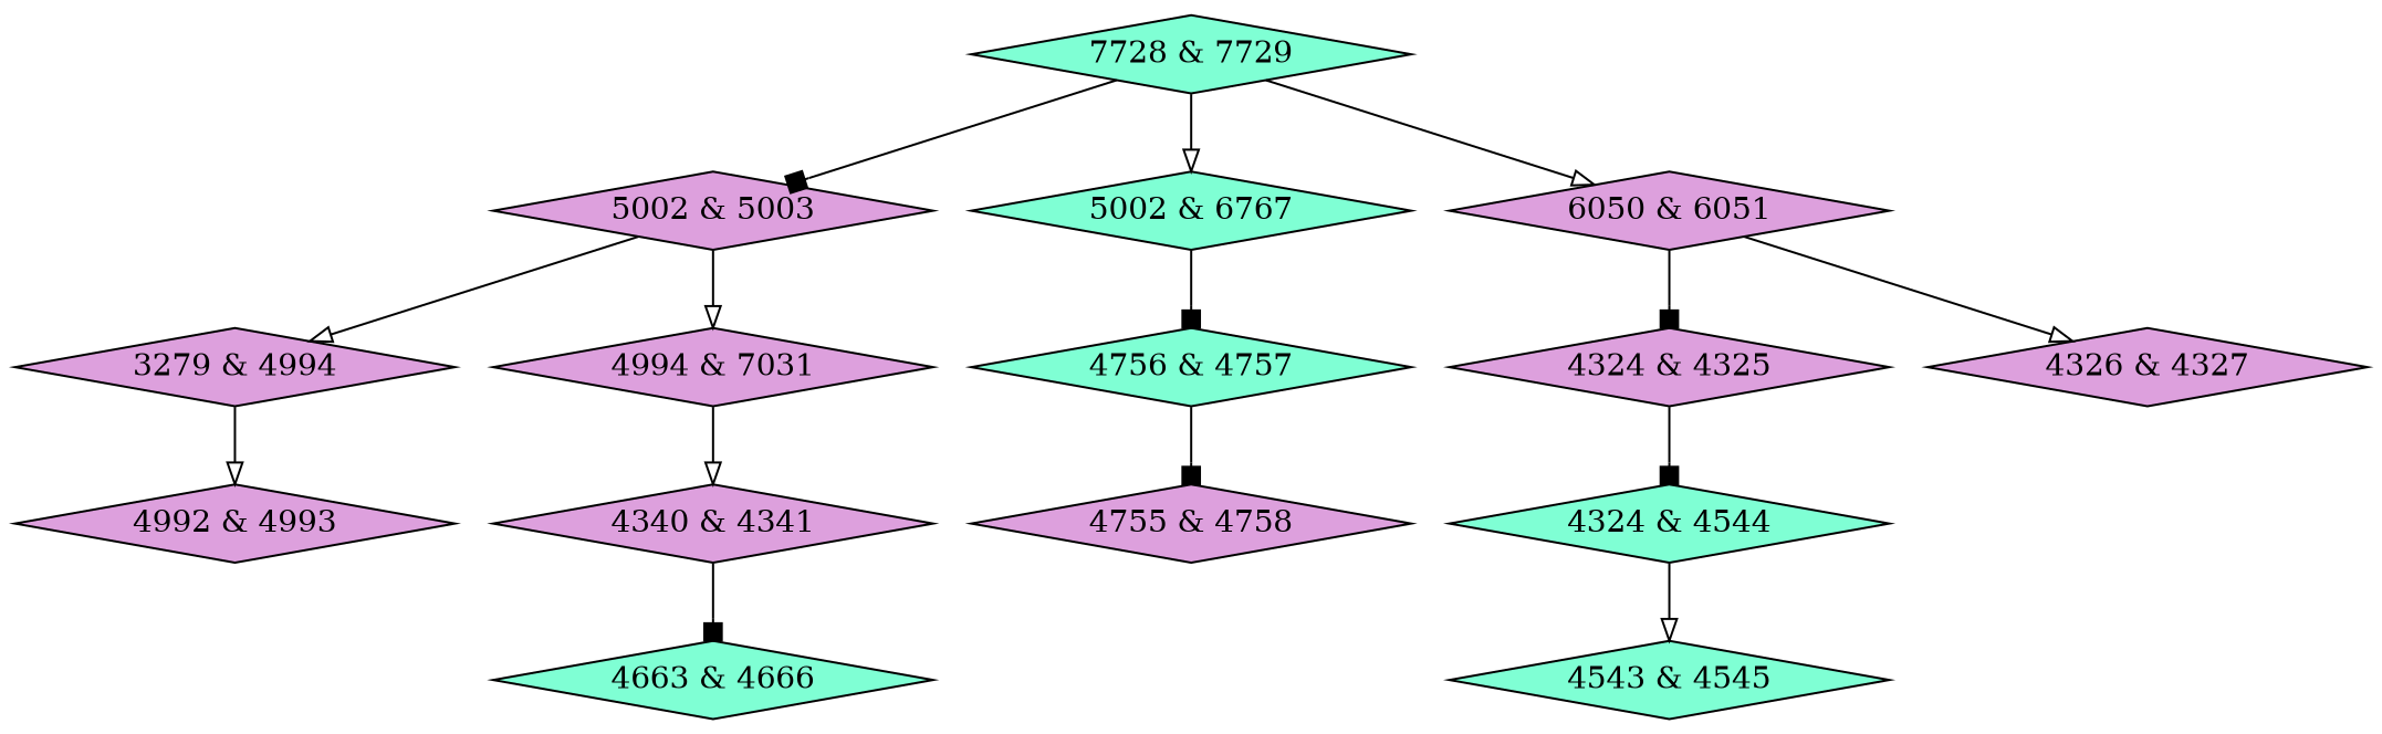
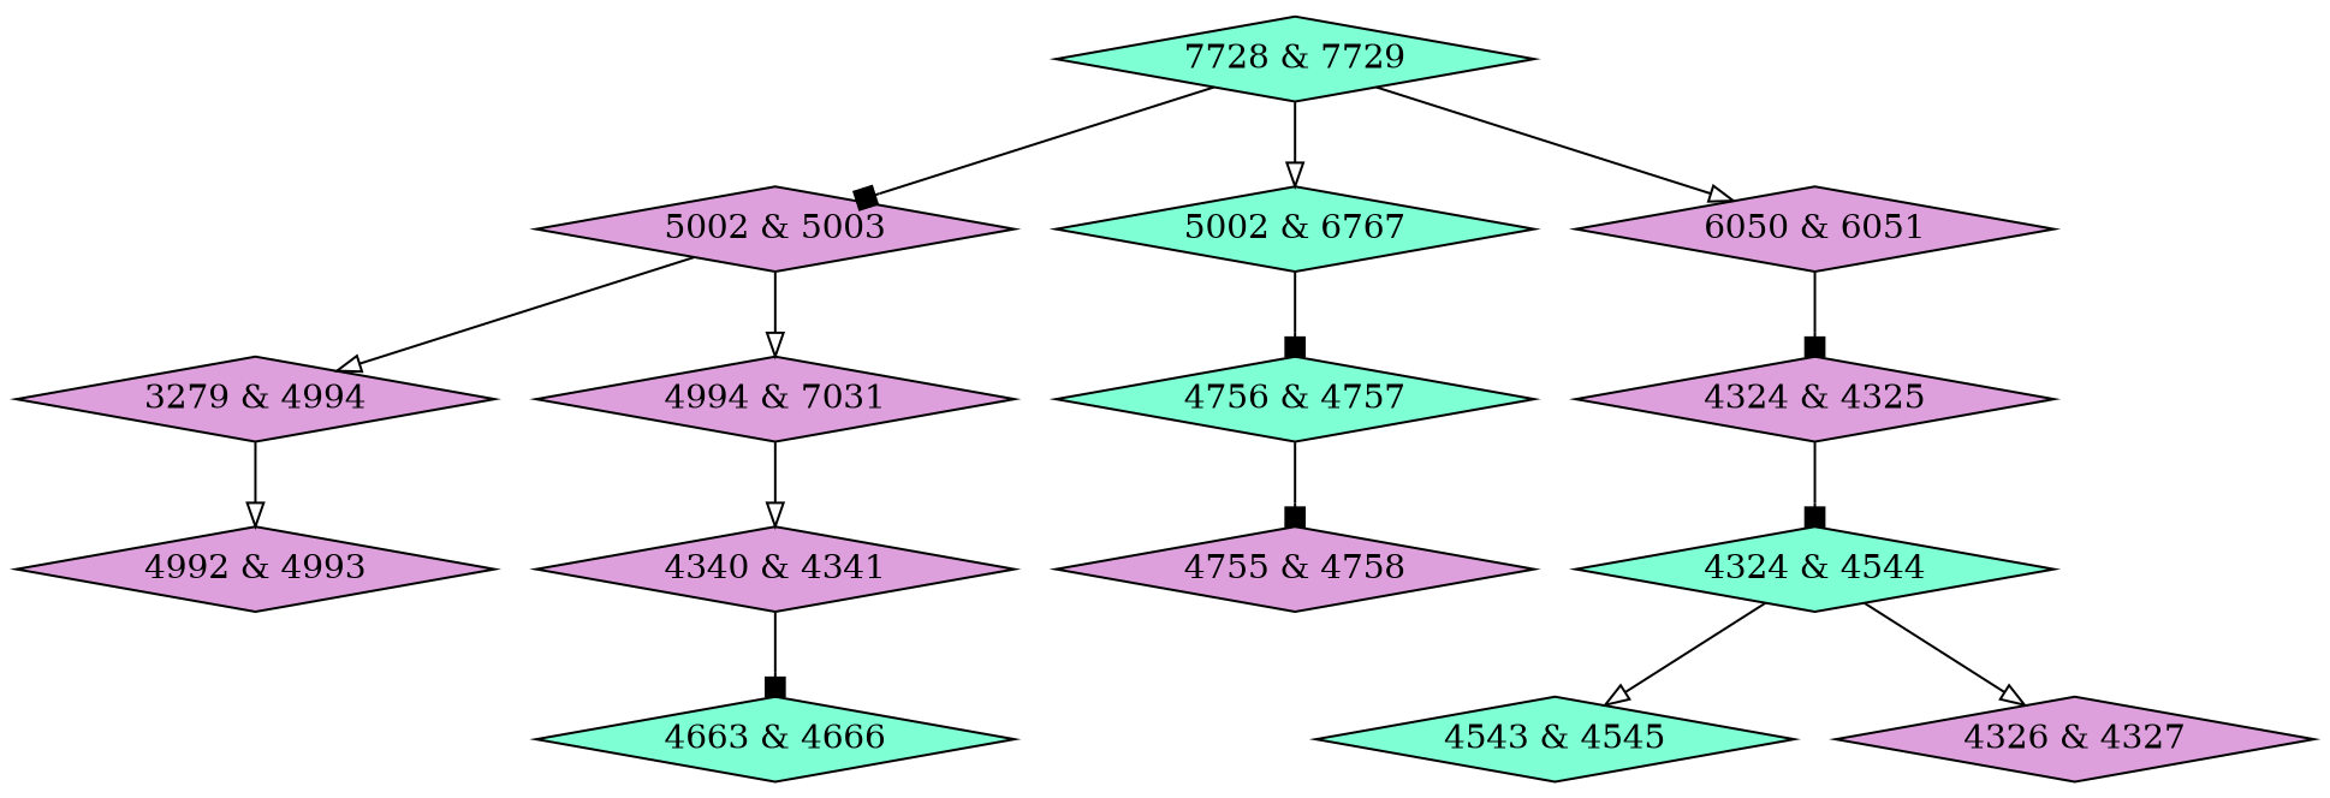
  digraph {
    node [fillcolor=plum shape=diamond style=filled]
    edge [arrowhead=onormal]
    n1 [label="3279 & 4994"]
    n2 [label="4992 & 4993"]
    n3 [label="4994 & 7031"]
    n4 [label="4340 & 4341"]
    n5 [label="4324 & 4325"]
    n6 [fillcolor=aquamarine label="4324 & 4544"]
    n7 [fillcolor=aquamarine label="4543 & 4545"]
    n8 [label="4326 & 4327"]
    n9 [fillcolor=aquamarine label="4663 & 4666"]
    n10 [label="4755 & 4758"]
    n11 [fillcolor=aquamarine label="4756 & 4757"]
    n12 [label="5002 & 5003"]
    n13 [fillcolor=aquamarine label="5002 & 6767"]
    n14 [label="6050 & 6051"]
    n15 [fillcolor=aquamarine label="7728 & 7729"]
    n1 -> n2
    n3 -> n4
    n4 -> n9 [arrowhead=box]
    n5 -> n6 [arrowhead=box]
    n6 -> n7
    n11 -> n10 [arrowhead=box]
    n12 -> n1
    n12 -> n3
    n13 -> n11 [arrowhead=box]
    n14 -> n5 [arrowhead=box]
-   n14 -> n8
+   n6 -> n8
    n15 -> n12 [arrowhead=box]
    n15 -> n13
    n15 -> n14
  }
